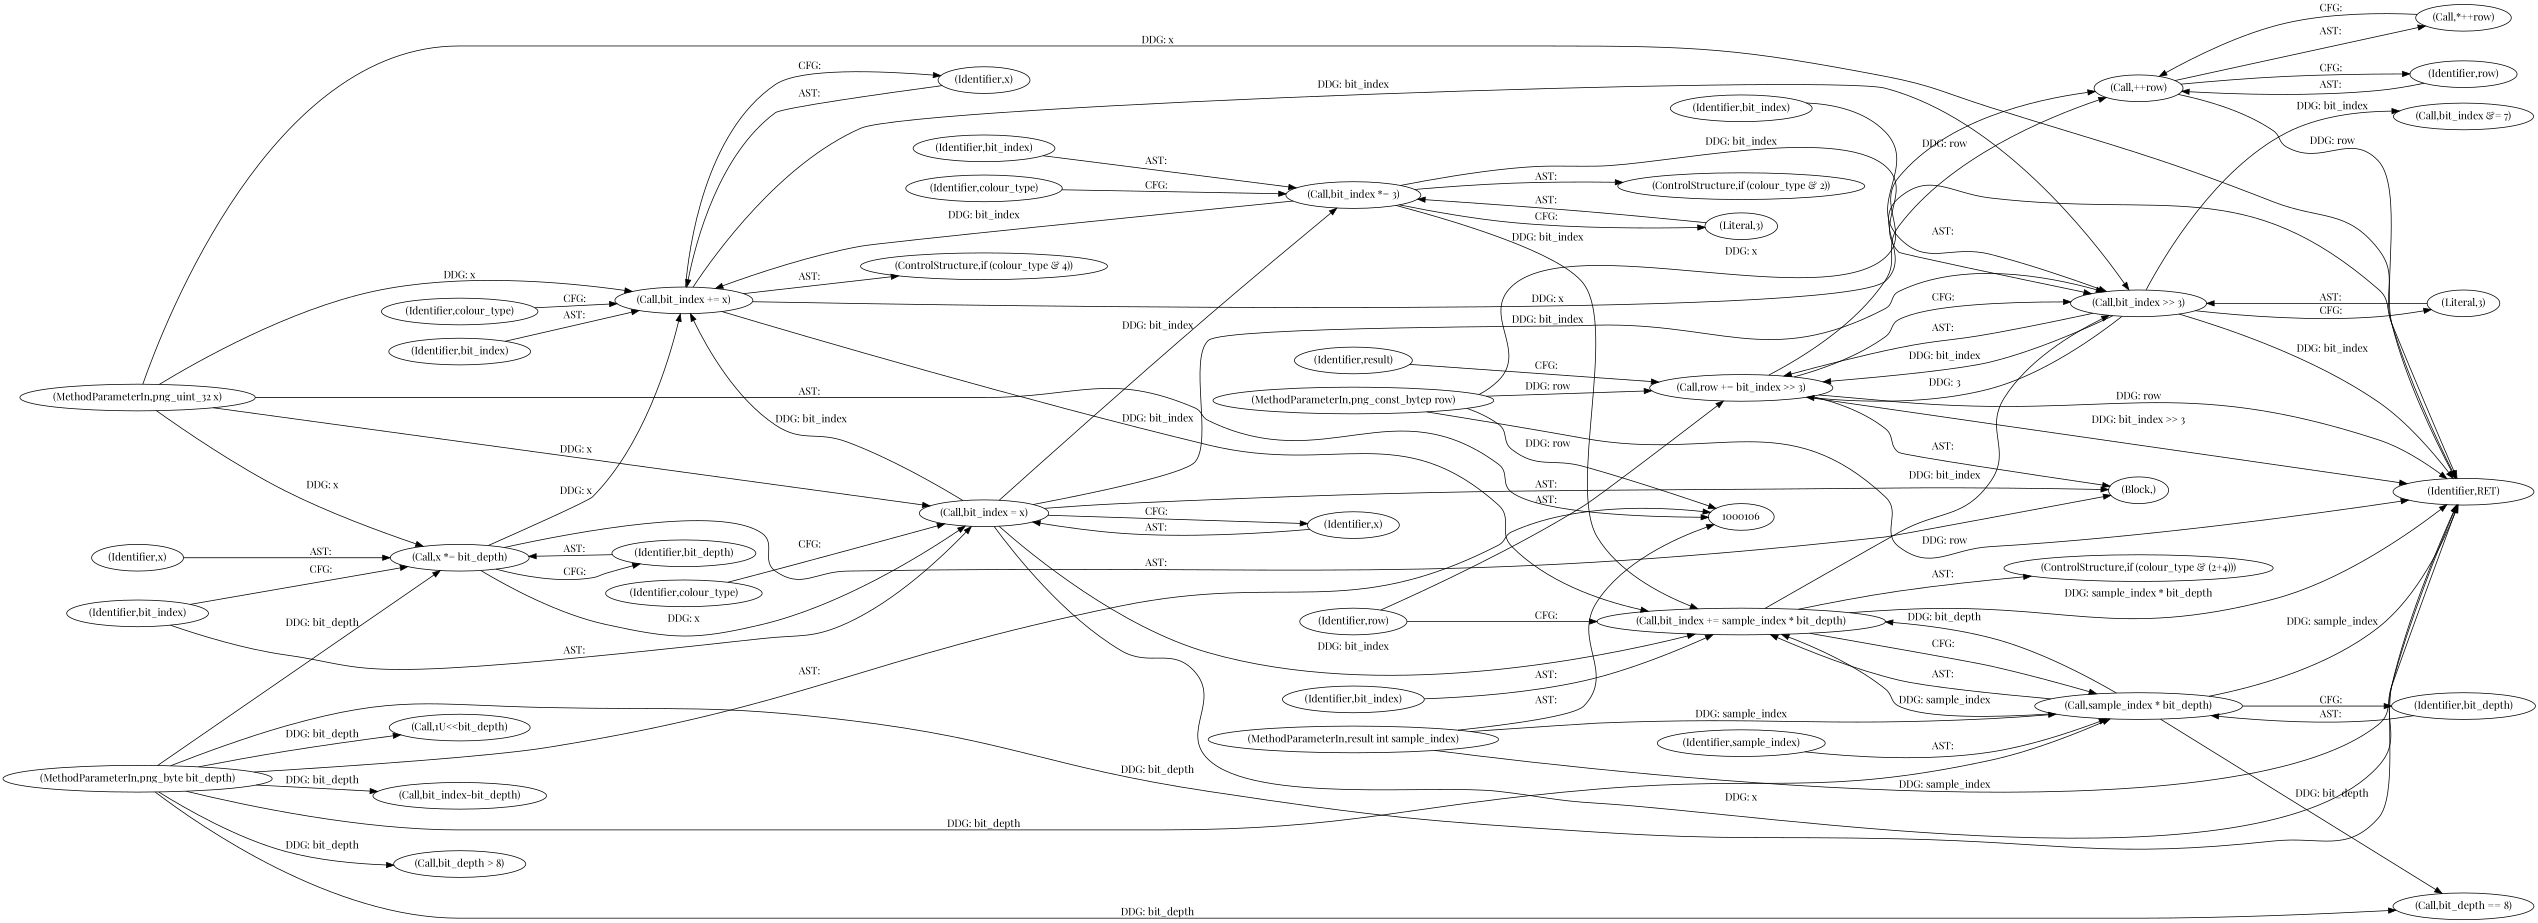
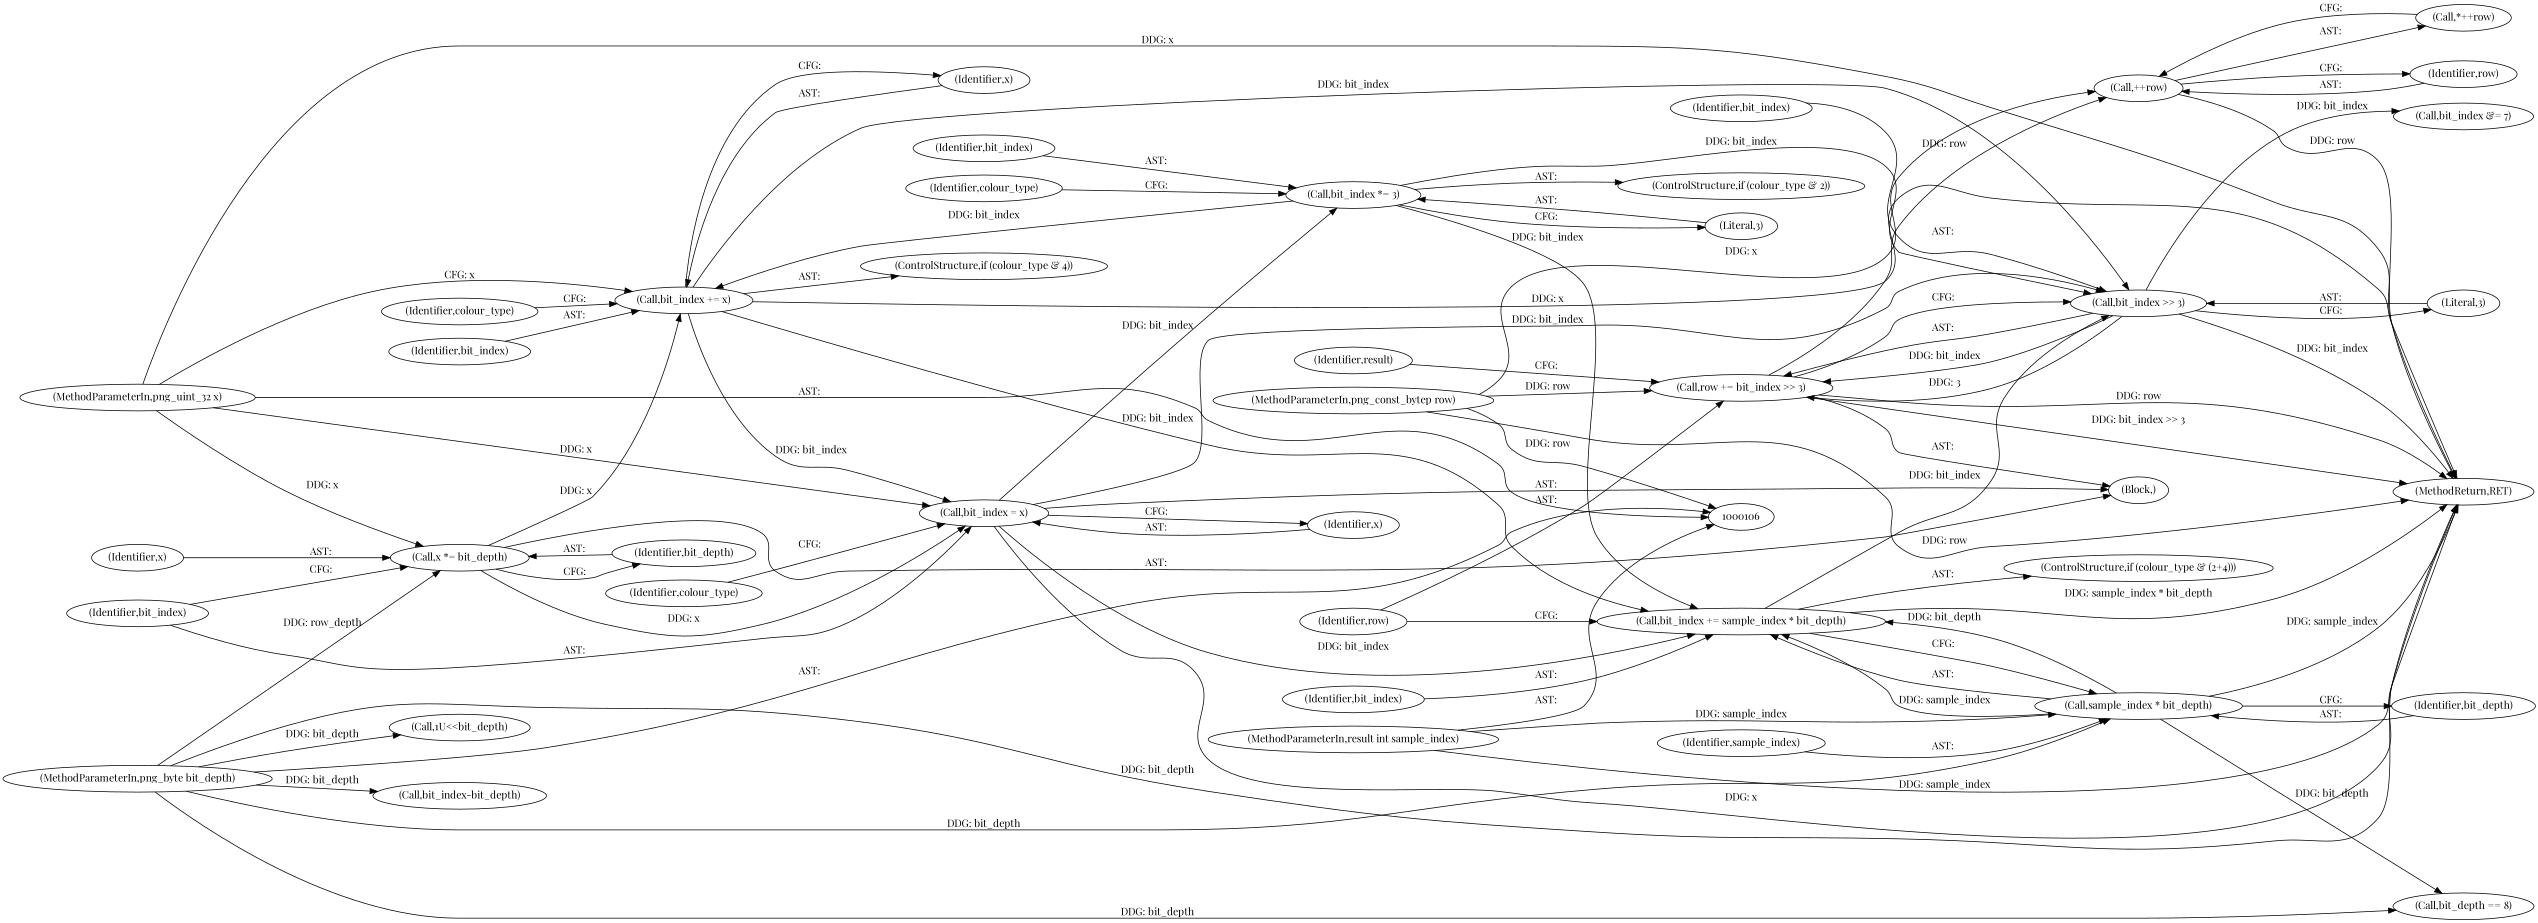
  digraph {
    fontname="Playfair Display"
    rankdir=LR
    node [fontname="Playfair Display"]
    edge [fontname="Playfair Display"]
    n1 [label="(Call,++row)"]
    n2 [label="(Call,*++row)"]
-   n3 [label="(Identifier,RET)"]
+   n3 [label="(MethodReturn,RET)"]
    n4 [label="(Identifier,row)"]
    n5 [label="(Call,row += bit_index >> 3)"]
    n6 [label="(Call,bit_index >> 3)"]
    n7 [label="(Block,)"]
    n8 [label="(Literal,3)"]
    n9 [label="(Call,bit_index &= 7)"]
    n10 [label="(Call,bit_index += x)"]
    n11 [label="(Call,bit_index += sample_index * bit_depth)"]
    n12 [label="(ControlStructure,if (colour_type & 4))"]
    n13 [label="(Identifier,x)"]
    n14 [label="(Call,sample_index * bit_depth)"]
    n15 [label="(ControlStructure,if (colour_type & (2+4)))"]
    n16 [label="(MethodParameterIn,png_uint_32 x)"]
    n17 [label="(Call,x *= bit_depth)"]
    n18 [label="(Call,bit_index = x)"]
    1000106
    n20 [label="(Identifier,bit_depth)"]
    n21 [label="(Call,bit_index *= 3)"]
    n22 [label="(Identifier,x)"]
    n23 [label="(MethodParameterIn,png_byte bit_depth)"]
    n24 [label="(Call,bit_depth == 8)"]
-   n25 [label="(Call,bit_depth > 8)"]
    n26 [label="(Call,1U<<bit_depth)"]
    n27 [label="(Call,bit_index-bit_depth)"]
    n28 [label="(Identifier,bit_depth)"]
    n29 [label="(Literal,3)"]
    n30 [label="(ControlStructure,if (colour_type & 2))"]
    n31 [label="(MethodParameterIn,result int sample_index)"]
    n32 [label="(MethodParameterIn,png_const_bytep row)"]
    n33 [label="(Identifier,row)"]
    n34 [label="(Identifier,result)"]
    n35 [label="(Identifier,colour_type)"]
    n36 [label="(Identifier,bit_index)"]
    n37 [label="(Identifier,bit_index)"]
    n38 [label="(Identifier,sample_index)"]
    n39 [label="(Identifier,x)"]
    n40 [label="(Identifier,colour_type)"]
    n41 [label="(Identifier,bit_index)"]
    n42 [label="(Identifier,bit_index)"]
    n43 [label="(Identifier,bit_index)"]
    n44 [label="(Identifier,colour_type)"]
    n1 -> n2 [label="AST: "]
    n1 -> n3 [label="DDG: row"]
    n1 -> n4 [label="CFG: "]
    n2 -> n1 [label="CFG: "]
    n4 -> n1 [label="AST: "]
    n5 -> n1 [label="DDG: row"]
    n5 -> n3 [label="DDG: row"]
    n5 -> n3 [label="DDG: bit_index >> 3"]
    n5 -> n6 [label="CFG: "]
    n5 -> n7 [label="AST: "]
    n6 -> n3 [label="DDG: bit_index"]
    n6 -> n5 [label="AST: "]
    n6 -> n5 [label="DDG: bit_index"]
    n6 -> n5 [label="DDG: 3"]
    n6 -> n8 [label="CFG: "]
    n6 -> n9 [label="DDG: bit_index"]
    n8 -> n6 [label="AST: "]
    n10 -> n3 [label="DDG: x"]
    n10 -> n6 [label="DDG: bit_index"]
    n10 -> n11 [label="DDG: bit_index"]
    n10 -> n12 [label="AST: "]
    n10 -> n13 [label="CFG: "]
    n11 -> n3 [label="DDG: sample_index * bit_depth"]
    n11 -> n6 [label="DDG: bit_index"]
    n11 -> n14 [label="CFG: "]
    n11 -> n15 [label="AST: "]
    n13 -> n10 [label="AST: "]
    n14 -> n3 [label="DDG: sample_index"]
    n14 -> n11 [label="AST: "]
    n14 -> n11 [label="DDG: sample_index"]
    n14 -> n11 [label="DDG: bit_depth"]
    n14 -> n24 [label="DDG: bit_depth"]
    n14 -> n28 [label="CFG: "]
    n16 -> n3 [label="DDG: x"]
-   n16 -> n10 [label="DDG: x"]
+   n16 -> n10 [label="CFG: x"]
    n16 -> n17 [label="DDG: x"]
    n16 -> n18 [label="DDG: x"]
    n16 -> 1000106 [label="AST: "]
    n17 -> n7 [label="AST: "]
    n17 -> n10 [label="DDG: x"]
    n17 -> n18 [label="DDG: x"]
    n17 -> n20 [label="CFG: "]
    n18 -> n3 [label="DDG: x"]
    n18 -> n6 [label="DDG: bit_index"]
    n18 -> n7 [label="AST: "]
-   n18 -> n10 [label="DDG: bit_index"]
+   n10 -> n18 [label="DDG: bit_index"]
    n18 -> n11 [label="DDG: bit_index"]
    n18 -> n21 [label="DDG: bit_index"]
    n18 -> n22 [label="CFG: "]
    n20 -> n17 [label="AST: "]
    n21 -> n6 [label="DDG: bit_index"]
    n21 -> n10 [label="DDG: bit_index"]
    n21 -> n11 [label="DDG: bit_index"]
    n21 -> n29 [label="CFG: "]
    n21 -> n30 [label="AST: "]
    n22 -> n18 [label="AST: "]
    n23 -> n3 [label="DDG: bit_depth"]
    n23 -> n14 [label="DDG: bit_depth"]
-   n23 -> n17 [label="DDG: bit_depth"]
+   n23 -> n17 [label="DDG: row_depth"]
    n23 -> 1000106 [label="AST: "]
    n23 -> n24 [label="DDG: bit_depth"]
-   n23 -> n25 [label="DDG: bit_depth"]
    n23 -> n26 [label="DDG: bit_depth"]
    n23 -> n27 [label="DDG: bit_depth"]
    n28 -> n14 [label="AST: "]
    n29 -> n21 [label="AST: "]
    n31 -> n3 [label="DDG: sample_index"]
    n31 -> n14 [label="DDG: sample_index"]
    n31 -> 1000106 [label="AST: "]
    n32 -> n1 [label="DDG: x"]
    n32 -> n3 [label="DDG: row"]
    n32 -> n5 [label="DDG: row"]
    n32 -> 1000106 [label="DDG: row"]
    n33 -> n5 [label="AST: "]
    n33 -> n11 [label="CFG: "]
    n34 -> n5 [label="CFG: "]
    n35 -> n18 [label="CFG: "]
    n36 -> n6 [label="AST: "]
    n37 -> n21 [label="AST: "]
    n38 -> n14 [label="AST: "]
    n39 -> n17 [label="AST: "]
    n40 -> n21 [label="CFG: "]
    n41 -> n10 [label="AST: "]
    n42 -> n17 [label="CFG: "]
    n42 -> n18 [label="AST: "]
    n43 -> n11 [label="AST: "]
    n44 -> n10 [label="CFG: "]
  }
